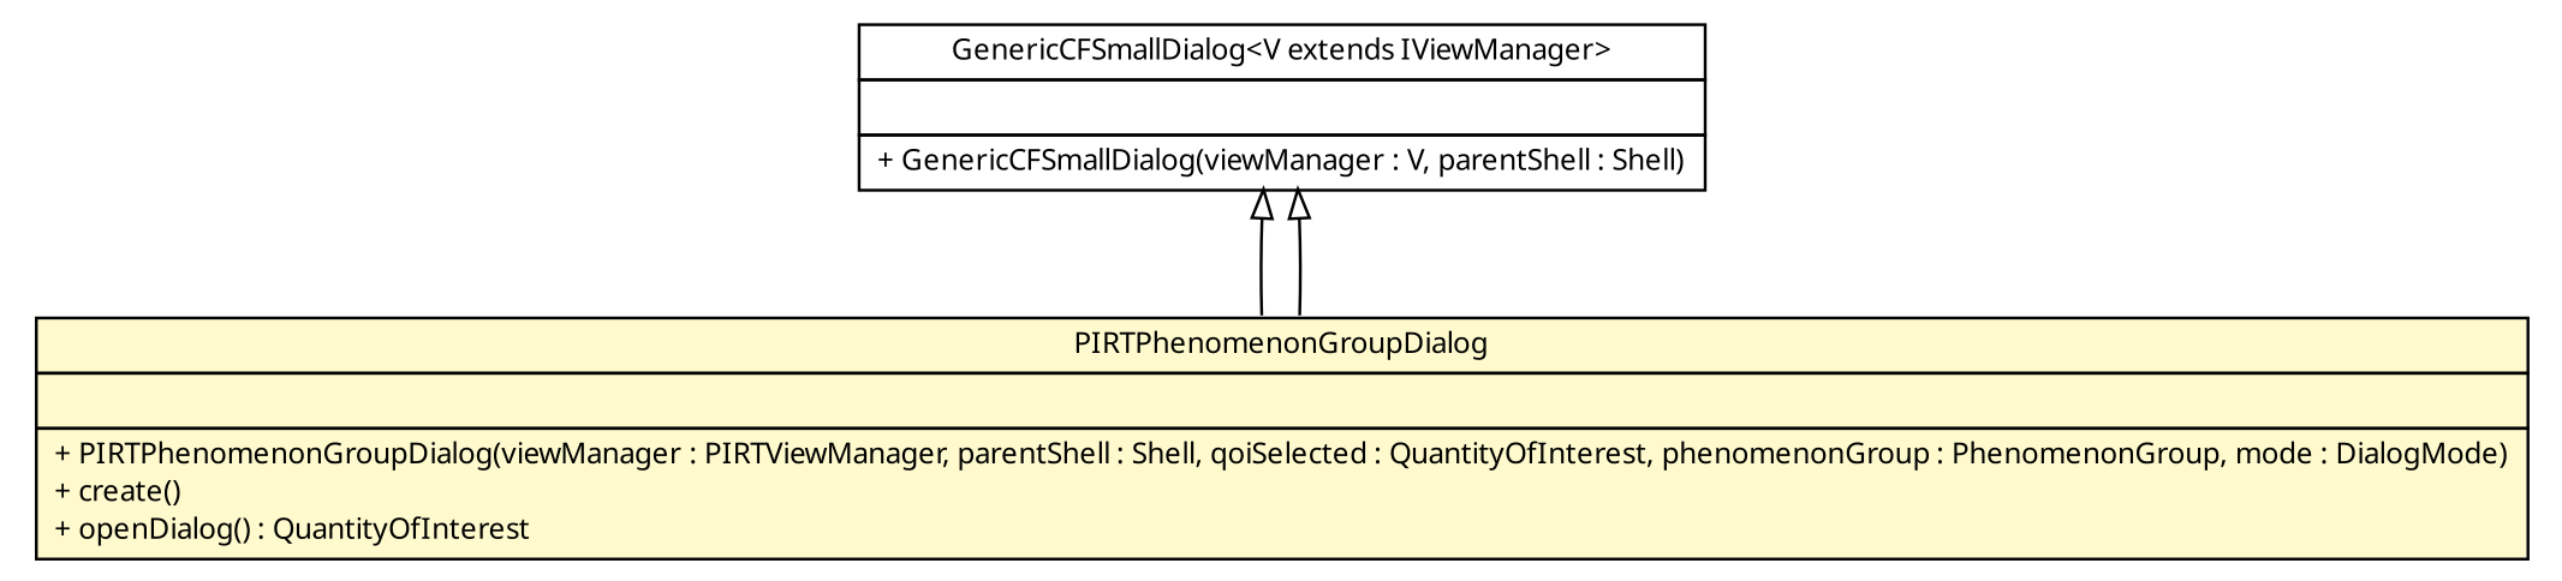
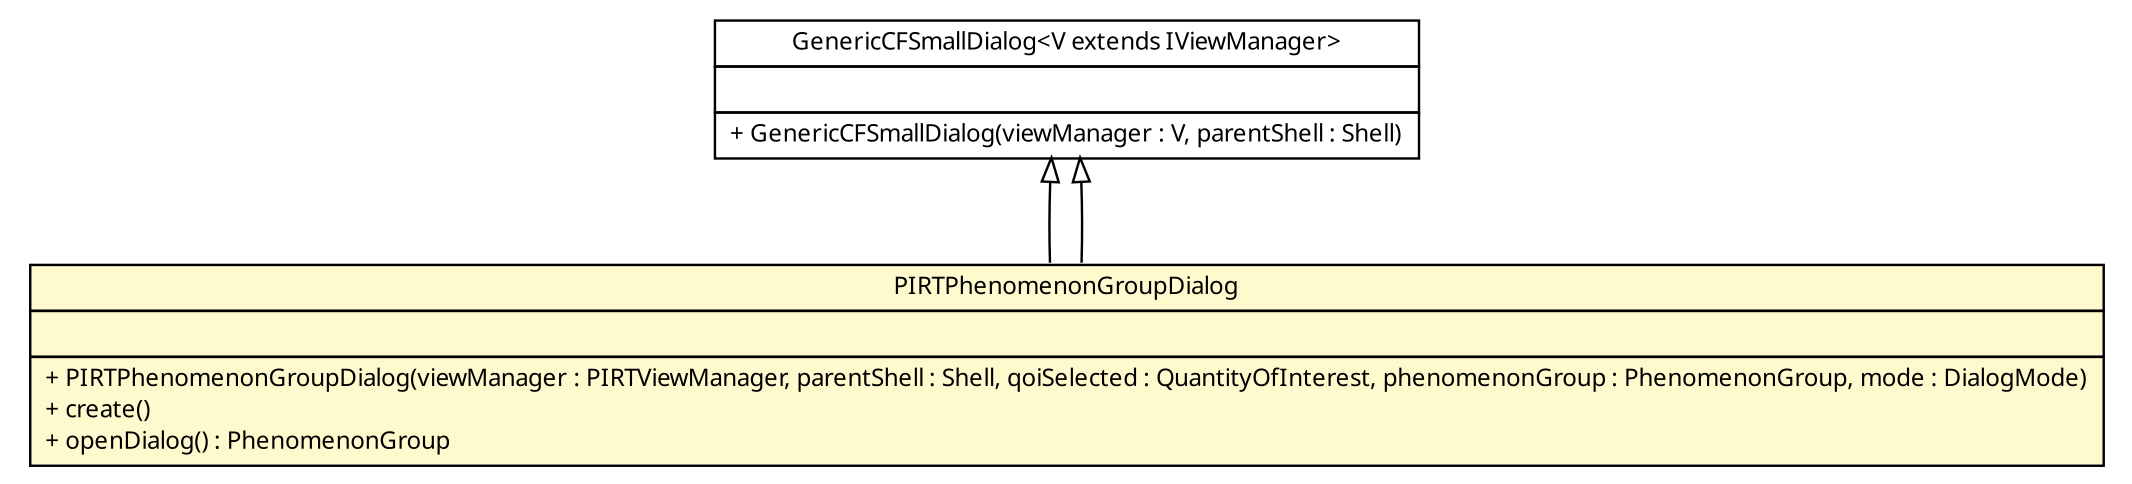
  digraph {
    nodesep=0.25
    ranksep=0.5
    fontname="Noto Sans"
    node [fontcolor=black fontname="Noto Sans" fontsize=10.0 shape=plaintext]
    edge [arrowtail=empty dir=back fontname="Noto Sans" fontsize=10 headport=p labelfontname=arial labelfontsize=10 tailport=p]
    n1 [label=<<table title="gov.sandia.cf.parts.dialogs.GenericCFSmallDialog" border="0" cellborder="1" cellspacing="0" cellpadding="2" port="p" href="../../../dialogs/GenericCFSmallDialog.html"> 		<tr><td><table border="0" cellspacing="0" cellpadding="1"> <tr><td align="center" balign="center"> GenericCFSmallDialog&lt;V extends IViewManager&gt; </td></tr> 		</table></td></tr> 		<tr><td><table border="0" cellspacing="0" cellpadding="1"> <tr><td align="left" balign="left">  </td></tr> 		</table></td></tr> 		<tr><td><table border="0" cellspacing="0" cellpadding="1"> <tr><td align="left" balign="left"> + GenericCFSmallDialog(viewManager : V, parentShell : Shell) </td></tr> 		</table></td></tr> 		</table>>]
-   n2 [label=<<table title="gov.sandia.cf.parts.ui.pirt.dialogs.PIRTPhenomenonGroupDialog" border="0" cellborder="1" cellspacing="0" cellpadding="2" port="p" bgcolor="lemonChiffon" href="./PIRTPhenomenonGroupDialog.html"> 		<tr><td><table border="0" cellspacing="0" cellpadding="1"> <tr><td align="center" balign="center"> PIRTPhenomenonGroupDialog </td></tr> 		</table></td></tr> 		<tr><td><table border="0" cellspacing="0" cellpadding="1"> <tr><td align="left" balign="left">  </td></tr> 		</table></td></tr> 		<tr><td><table border="0" cellspacing="0" cellpadding="1"> <tr><td align="left" balign="left"> + PIRTPhenomenonGroupDialog(viewManager : PIRTViewManager, parentShell : Shell, qoiSelected : QuantityOfInterest, phenomenonGroup : PhenomenonGroup, mode : DialogMode) </td></tr> <tr><td align="left" balign="left"> + create() </td></tr> <tr><td align="left" balign="left"> + openDialog() : QuantityOfInterest </td></tr> 		</table></td></tr> 		</table>>]
+   n2 [label=<<table title="gov.sandia.cf.parts.ui.pirt.dialogs.PIRTPhenomenonGroupDialog" border="0" cellborder="1" cellspacing="0" cellpadding="2" port="p" bgcolor="lemonChiffon" href="./PIRTPhenomenonGroupDialog.html"> 		<tr><td><table border="0" cellspacing="0" cellpadding="1"> <tr><td align="center" balign="center"> PIRTPhenomenonGroupDialog </td></tr> 		</table></td></tr> 		<tr><td><table border="0" cellspacing="0" cellpadding="1"> <tr><td align="left" balign="left">  </td></tr> 		</table></td></tr> 		<tr><td><table border="0" cellspacing="0" cellpadding="1"> <tr><td align="left" balign="left"> + PIRTPhenomenonGroupDialog(viewManager : PIRTViewManager, parentShell : Shell, qoiSelected : QuantityOfInterest, phenomenonGroup : PhenomenonGroup, mode : DialogMode) </td></tr> <tr><td align="left" balign="left"> + create() </td></tr> <tr><td align="left" balign="left"> + openDialog() : PhenomenonGroup </td></tr> 		</table></td></tr> 		</table>>]
    n1 -> n2
    n1 -> n2
  }
